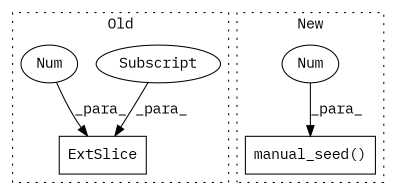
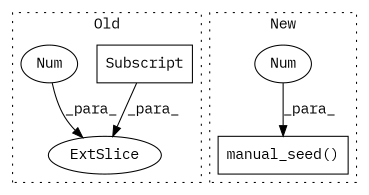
  digraph {
    fontname="IBM Plex Mono"
    node [a=76 fontname="IBM Plex Mono" l=1 shape=box]
    edge [fontname="IBM Plex Mono"]
-   n1 [a=85 l=4 label=ExtSlice s=1237]
-   n2 [a=63 l="10,0" label=Subscript s="1237,0" shape=ellipse]
+   n1 [a=85 l=4 label=ExtSlice s=1237 shape=ellipse]
+   n2 [a=63 l="10,0" label=Subscript s="1237,0"]
    n3 [label=Num s=1245 shape=ellipse]
    n4 [a=75 l="23,1" label="manual_seed()" s="1274,1298"]
    n5 [label=Num s=1297 shape=ellipse]
    subgraph cluster_1 {
      label=Old
      style=dotted
      n1
      n2
      n3
    }
    subgraph cluster_2 {
      label=New
      style=dotted
      n4
      n5
    }
    n2 -> n1 [label=_para_]
    n3 -> n1 [label=_para_]
    n5 -> n4 [label=_para_]
  }
